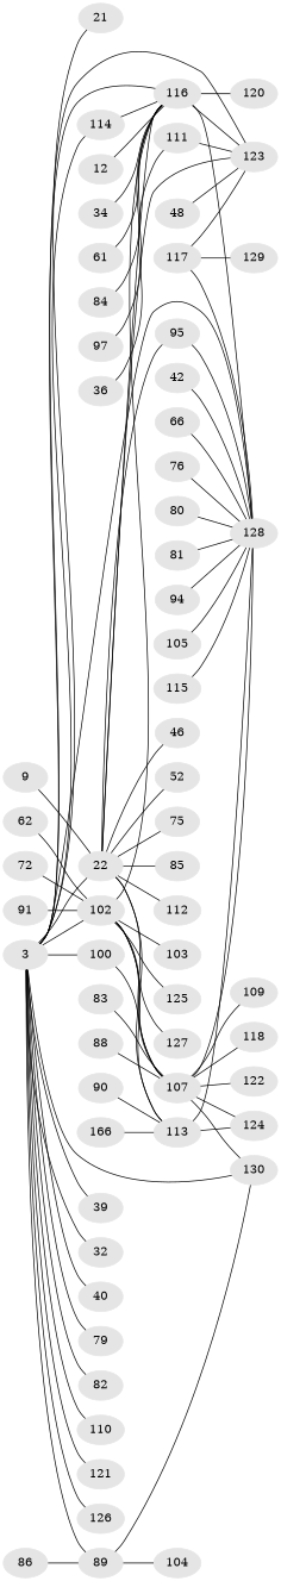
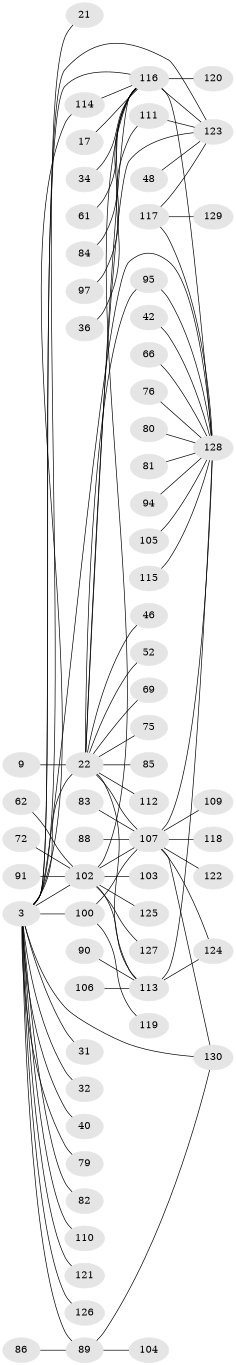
  graph {
    rankdir=LR
    node [color=gray90 style=filled]
    3 [super="+1"]
    21
    22 [super="+4"]
-   31 [label=39]
+   31
    32
    40
    79
    82
    n9 [label=89 super="+39+2+10+25+28+56"]
    100 [super="+58"]
    102 [super="+59+78"]
    110
    114 [super="+24"]
    116 [super="+67+68+98+108"]
    121
    123 [super="+77"]
    126
    128 [super="+63"]
    130 [super="+26+43"]
    46
    52
+   69
    75
    85
    95 [super="+51"]
    107 [super="+87+71+47+70"]
    112
    113 [super="+14+50+6+35"]
    104
+   119
    103
    125
    127
    120
    9
-   12
+   12 [label=17]
    109
    118 [super="+96"]
    122
    124
    34
    36
    111
    42
    48
    61
    62
    66
    72
    76
    80 [super="+60"]
    81
    83
    84
    86
    88
    90
    91 [super="+89"]
    94
    97
    105
-   106 [label=166]
+   106
    115
    117 [super="+92"]
    129
    3 -- 21
    3 -- 22 [weight=3]
    3 -- 31
    3 -- 32
    3 -- 40
    3 -- 79
    3 -- 82
    3 -- n9 [weight=2]
    3 -- 100 [weight=2]
    3 -- 102 [weight=2]
    3 -- 110
    3 -- 114 [weight=2]
    3 -- 116 [weight=4]
    3 -- 121
    3 -- 123 [weight=3]
    3 -- 126
    3 -- 128 [weight=3]
    3 -- 130 [weight=3]
    22 -- 116
    22 -- 123 [weight=3]
    22 -- 46
    22 -- 52
+   22 -- 69
    22 -- 75
    22 -- 85
    22 -- 95
    22 -- 107 [weight=3]
    22 -- 112
    22 -- 113 [weight=4]
    n9 -- 130
    n9 -- 104
    100 -- 107 [weight=2]
+   100 -- 119
    102 -- 116 [weight=2]
    102 -- 107 [weight=3]
    102 -- 113 [weight=4]
    102 -- 103
    102 -- 125
    102 -- 127
    114 -- 116
    116 -- 123
    116 -- 128
    116 -- 120
    95 -- 128
    107 -- 128 [weight=3]
    107 -- 130 [weight=2]
    107 -- 109
    107 -- 118
    107 -- 122
    107 -- 124
    113 -- 128 [weight=3]
    113 -- 124
    9 -- 22
    12 -- 116
    34 -- 116
    36 -- 111
    111 -- 123
    42 -- 128
    48 -- 123
    61 -- 116
    62 -- 102
    66 -- 128
    72 -- 102
    76 -- 128
    80 -- 128
    81 -- 128
    83 -- 107
    84 -- 116
    86 -- n9
    88 -- 107
    90 -- 113
    91 -- 102
    94 -- 128
    97 -- 116
    105 -- 128
    106 -- 113
    115 -- 128
    117 -- 123
    117 -- 128
    117 -- 129
  }
